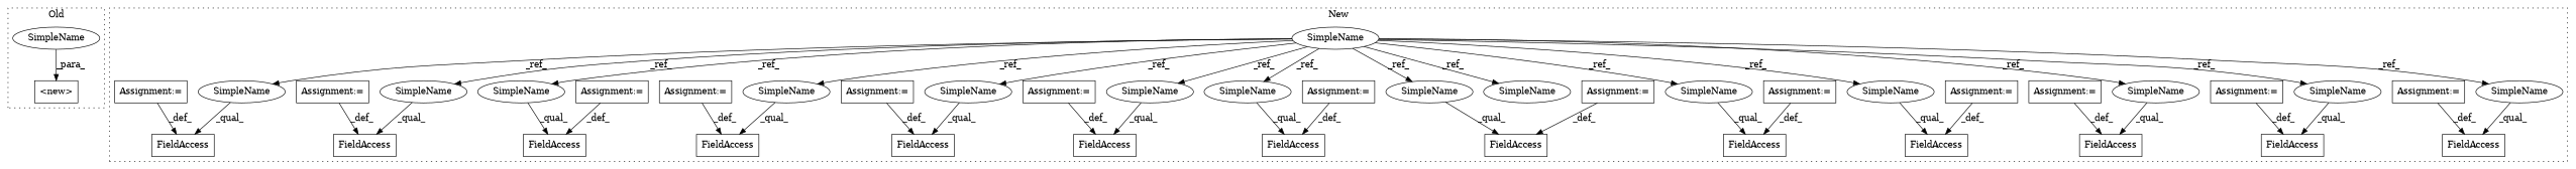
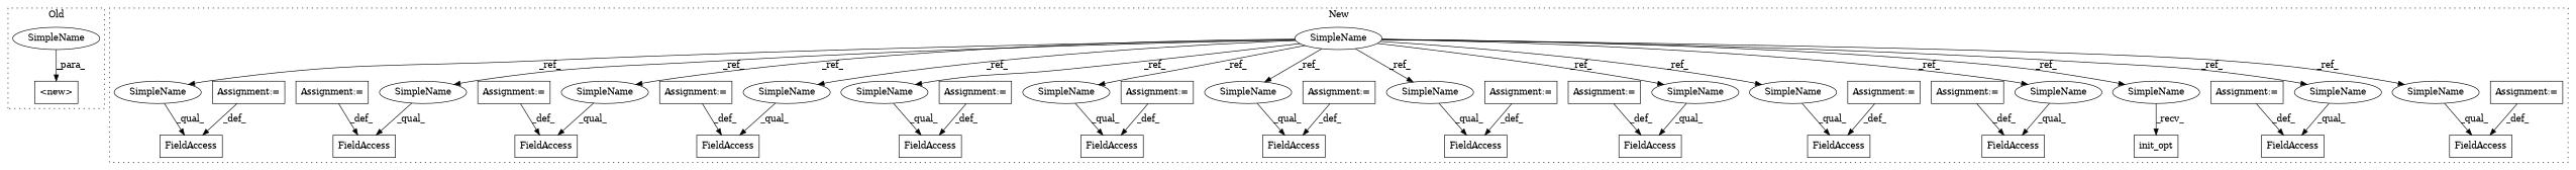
  digraph {
    node [a=42 l=4 s=2237 shape=box]
    n1 [a=46 l="6,2" label="<new>" s="1620,1634"]
    n2 [label=SimpleName s=1630 shape=ellipse]
+   n3 [a=32 l=10 label=init_opt s=2449]
    n4 [label=SimpleName s=471 shape=ellipse]
    n5 [a=22 l=23 label=FieldAccess]
    n6 [a=22 l=21 label=FieldAccess s=1820]
    n7 [a=22 l=23 label=FieldAccess s=2347]
    n8 [a=22 l=16 label=FieldAccess s=2395]
    n9 [a=22 l=19 label=FieldAccess s=2075]
    n10 [a=22 l=19 label=FieldAccess s=1781]
    n11 [a=22 l=14 label=FieldAccess s=2009]
    n12 [a=22 l=21 label=FieldAccess s=1880]
    n13 [a=22 l=8 label=FieldAccess s=1863]
    n14 [a=22 l=26 label=FieldAccess s=2156]
    n15 [a=22 l=19 label=FieldAccess s=1923]
    n16 [a=22 l=13 label=FieldAccess s=2209]
    n17 [a=22 l=11 label=FieldAccess s=2323]
    n18 [a=7 l=1 label="Assignment:=" s=1942]
    n19 [a=7 l=1 label="Assignment:=" s=2023]
    n20 [a=7 l=1 label="Assignment:=" s=1901]
    n21 [a=7 l=1 label="Assignment:=" s=2370]
    n22 [a=7 l=1 label="Assignment:=" s=1871]
    n23 [a=7 l=1 label="Assignment:=" s=2411]
    n24 [a=7 l=1 label="Assignment:=" s=2182]
    n25 [a=7 l=1 label="Assignment:=" s=2260]
    n26 [a=7 l=1 label="Assignment:=" s=2222]
    n27 [a=7 l=1 label="Assignment:=" s=2094]
    n28 [a=7 l=1 label="Assignment:=" s=1841]
    n29 [a=7 l=1 label="Assignment:=" s=2334]
    n30 [a=7 l=1 label="Assignment:=" s=1800]
    n31 [label=SimpleName s=1781 shape=ellipse]
    n32 [label=SimpleName s=1880 shape=ellipse]
    n33 [label=SimpleName s=2444 shape=ellipse]
    n34 [label=SimpleName s=2395 shape=ellipse]
    n35 [label=SimpleName s=1923 shape=ellipse]
    n36 [label=SimpleName s=2009 shape=ellipse]
    n37 [label=SimpleName shape=ellipse]
    n38 [label=SimpleName s=2075 shape=ellipse]
    n39 [label=SimpleName s=2156 shape=ellipse]
    n40 [label=SimpleName s=1863 shape=ellipse]
    n41 [label=SimpleName s=2347 shape=ellipse]
    n42 [label=SimpleName s=1820 shape=ellipse]
    n43 [label=SimpleName s=2323 shape=ellipse]
    n44 [label=SimpleName s=2209 shape=ellipse]
    subgraph cluster_1 {
      label=Old
      style=dotted
      n1
      n2
    }
    subgraph cluster_2 {
      label=New
      style=dotted
+     n3
      n4
      n5
      n6
      n7
      n8
      n9
      n10
      n11
      n12
      n13
      n14
      n15
      n16
      n17
      n18
      n19
      n20
      n21
      n22
      n23
      n24
      n25
      n26
      n27
      n28
      n29
      n30
      n31
      n32
      n33
      n34
      n35
      n36
      n37
      n38
      n39
      n40
      n41
      n42
      n43
      n44
    }
    n2 -> n1 [label=_para_]
    n4 -> n31 [label=_ref_]
    n4 -> n32 [label=_ref_]
    n4 -> n33 [label=_ref_]
    n4 -> n34 [label=_ref_]
    n4 -> n35 [label=_ref_]
    n4 -> n36 [label=_ref_]
    n4 -> n37 [label=_ref_]
    n4 -> n38 [label=_ref_]
    n4 -> n39 [label=_ref_]
    n4 -> n40 [label=_ref_]
    n4 -> n41 [label=_ref_]
    n4 -> n42 [label=_ref_]
    n4 -> n43 [label=_ref_]
    n4 -> n44 [label=_ref_]
    n18 -> n15 [label=_def_]
    n19 -> n11 [label=_def_]
    n20 -> n12 [label=_def_]
    n21 -> n7 [label=_def_]
    n22 -> n13 [label=_def_]
    n23 -> n8 [label=_def_]
    n24 -> n14 [label=_def_]
    n25 -> n5 [label=_def_]
    n26 -> n16 [label=_def_]
    n27 -> n9 [label=_def_]
    n28 -> n6 [label=_def_]
    n29 -> n17 [label=_def_]
    n30 -> n10 [label=_def_]
    n31 -> n10 [label=_qual_]
    n32 -> n12 [label=_qual_]
+   n33 -> n3 [label=_recv_]
    n34 -> n8 [label=_qual_]
    n35 -> n15 [label=_qual_]
    n36 -> n11 [label=_qual_]
    n37 -> n5 [label=_qual_]
    n38 -> n9 [label=_qual_]
    n39 -> n14 [label=_qual_]
    n40 -> n13 [label=_qual_]
    n41 -> n7 [label=_qual_]
    n42 -> n6 [label=_qual_]
    n43 -> n17 [label=_qual_]
    n44 -> n16 [label=_qual_]
  }
